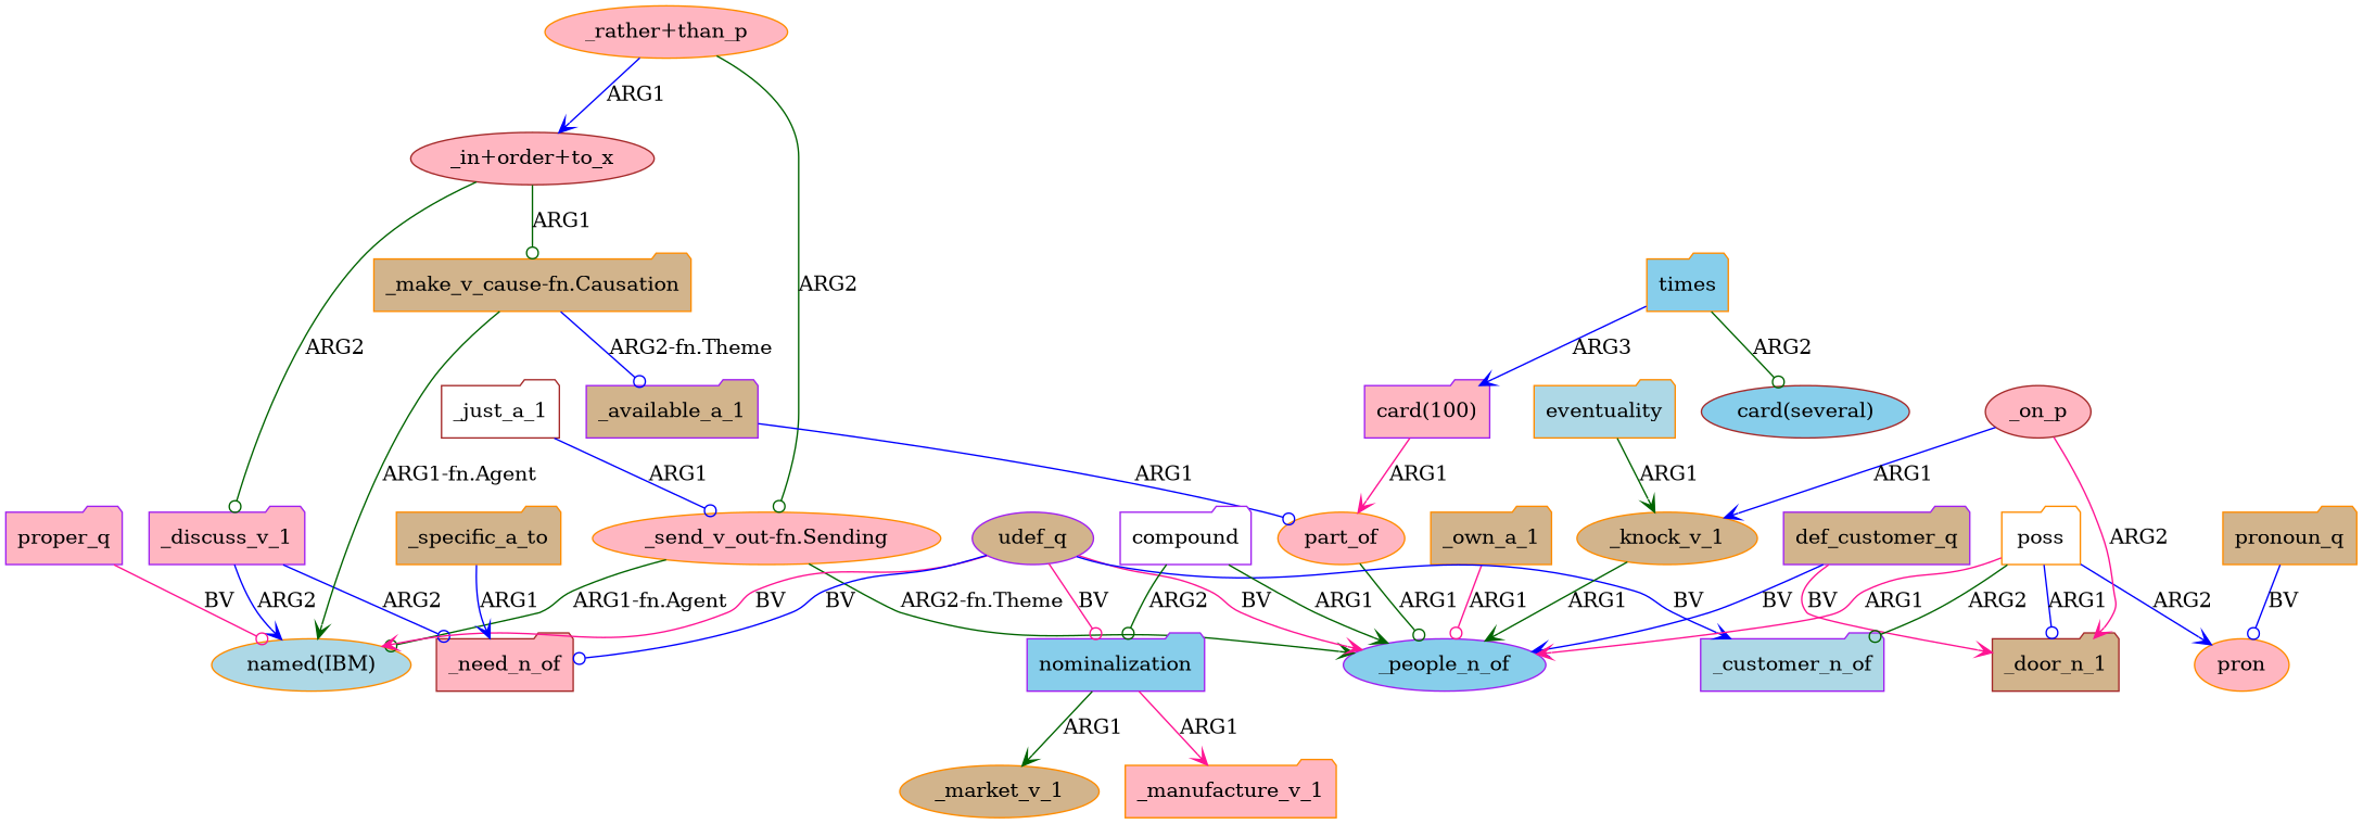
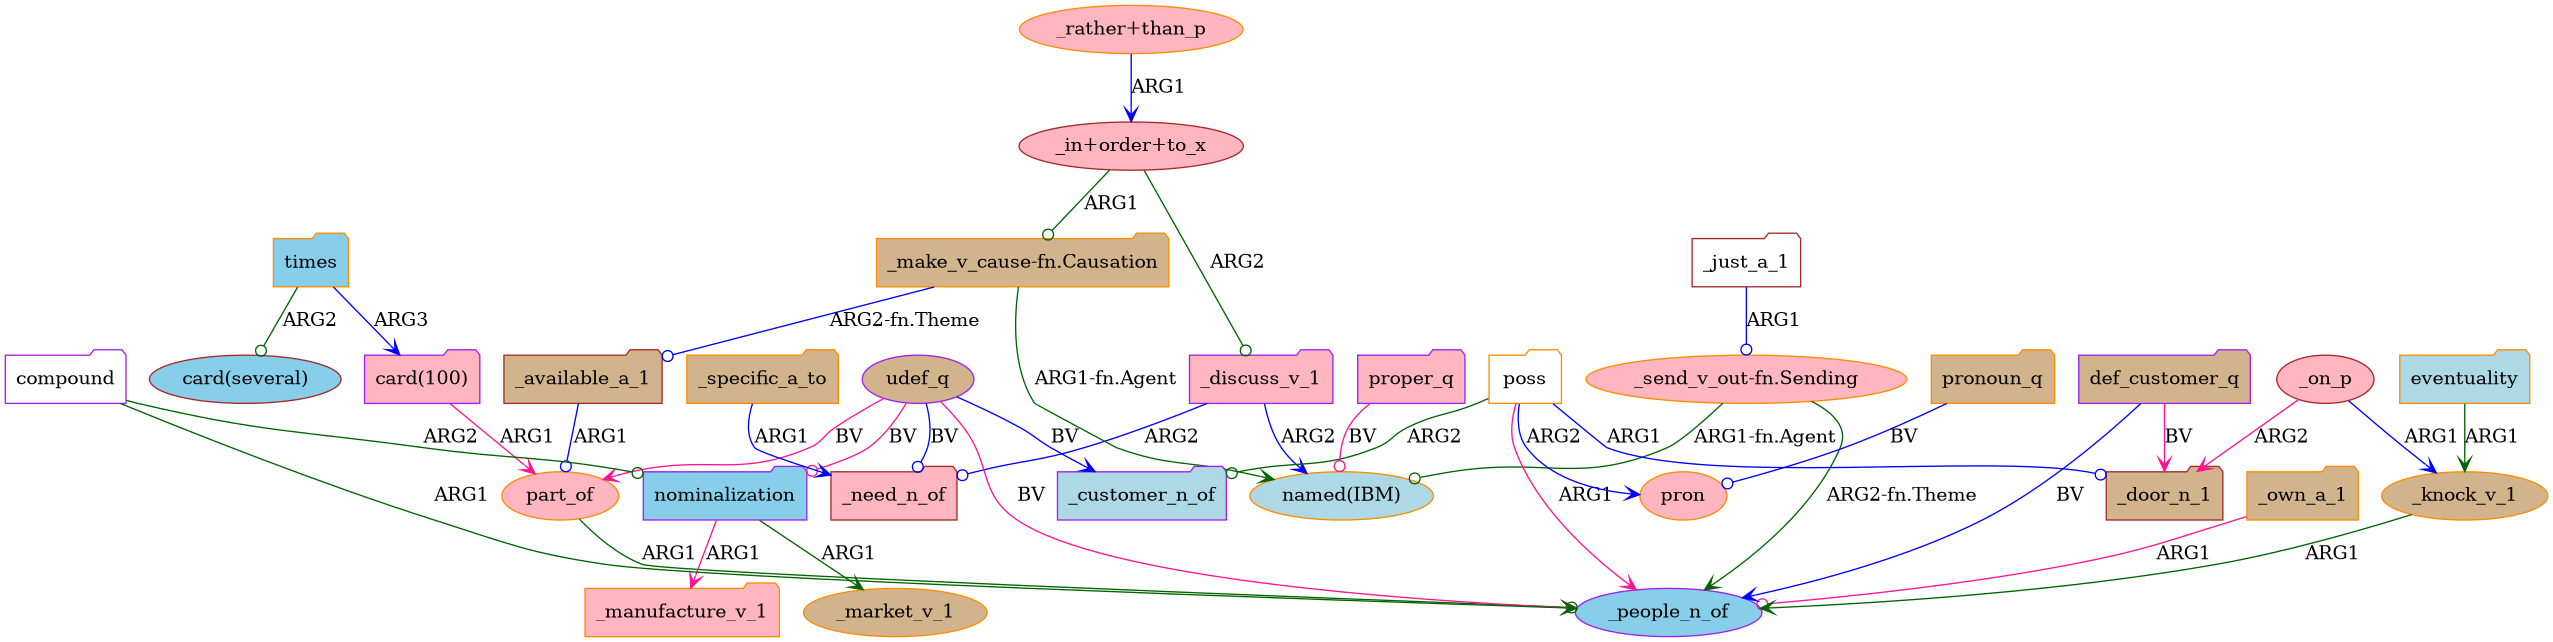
  digraph {
    node [color=darkorange fillcolor=lightpink shape=folder style=filled]
    edge [arrowhead=vee color=blue]
    _people_n_of [color=purple fillcolor=skyblue shape=ellipse]
    _own_a_1 [fillcolor=tan]
    "_rather+than_p" [shape=ellipse]
    "_send_v_out-fn.Sending" [shape=ellipse]
    "_in+order+to_x" [color=brown shape=ellipse]
    "named(IBM)" [fillcolor=lightblue shape=ellipse]
    _discuss_v_1 [color=purple]
    "_make_v_cause-fn.Causation" [fillcolor=tan]
    _need_n_of [color=brown]
-   _available_a_1 [color=purple fillcolor=tan]
+   _available_a_1 [color=brown fillcolor=tan]
    part_of [shape=ellipse]
    udef_q [color=purple fillcolor=tan shape=ellipse]
    nominalization [color=purple fillcolor=skyblue]
    _customer_n_of [color=purple fillcolor=lightblue]
    _market_v_1 [fillcolor=tan shape=ellipse]
    _manufacture_v_1
    n17 [color=purple fillcolor=tan label=def_customer_q]
    _door_n_1 [color=brown fillcolor=tan]
    poss [fillcolor=white]
    pron [shape=ellipse]
    eventuality [fillcolor=lightblue]
    _knock_v_1 [fillcolor=tan shape=ellipse]
    times [fillcolor=skyblue]
    "card(100)" [color=purple]
    "card(several)" [color=brown fillcolor=skyblue shape=ellipse]
    proper_q [color=purple]
    compound [color=purple fillcolor=white]
    _specific_a_to [fillcolor=tan]
    _just_a_1 [color=brown fillcolor=white]
    pronoun_q [fillcolor=tan]
    _on_p [color=brown shape=ellipse]
    _own_a_1 -> _people_n_of [arrowhead=odot color=deeppink label=ARG1]
-   "_rather+than_p" -> "_send_v_out-fn.Sending" [arrowhead=odot color=darkgreen label=ARG2]
    "_rather+than_p" -> "_in+order+to_x" [label=ARG1]
    "_send_v_out-fn.Sending" -> _people_n_of [color=darkgreen label="ARG2-fn.Theme"]
    "_send_v_out-fn.Sending" -> "named(IBM)" [arrowhead=odot color=darkgreen label="ARG1-fn.Agent"]
    "_in+order+to_x" -> _discuss_v_1 [arrowhead=odot color=darkgreen label=ARG2]
    "_in+order+to_x" -> "_make_v_cause-fn.Causation" [arrowhead=odot color=darkgreen label=ARG1]
    _discuss_v_1 -> "named(IBM)" [label=ARG2]
    _discuss_v_1 -> _need_n_of [arrowhead=odot label=ARG2]
    "_make_v_cause-fn.Causation" -> "named(IBM)" [color=darkgreen label="ARG1-fn.Agent"]
    "_make_v_cause-fn.Causation" -> _available_a_1 [arrowhead=odot label="ARG2-fn.Theme"]
    _available_a_1 -> part_of [arrowhead=odot label=ARG1]
    part_of -> _people_n_of [arrowhead=odot color=darkgreen label=ARG1]
    udef_q -> _people_n_of [color=deeppink label=BV]
    udef_q -> _need_n_of [arrowhead=odot label=BV]
-   udef_q -> "named(IBM)" [color=deeppink label=BV]
+   udef_q -> part_of [color=deeppink label=BV]
    udef_q -> nominalization [arrowhead=odot color=deeppink label=BV]
    udef_q -> _customer_n_of [label=BV]
    nominalization -> _market_v_1 [color=darkgreen label=ARG1]
    nominalization -> _manufacture_v_1 [color=deeppink label=ARG1]
    n17 -> _people_n_of [label=BV]
    n17 -> _door_n_1 [color=deeppink label=BV]
    poss -> _people_n_of [color=deeppink label=ARG1]
    poss -> _customer_n_of [arrowhead=odot color=darkgreen label=ARG2]
    poss -> _door_n_1 [arrowhead=odot label=ARG1]
    poss -> pron [label=ARG2]
    eventuality -> _knock_v_1 [color=darkgreen label=ARG1]
    _knock_v_1 -> _people_n_of [color=darkgreen label=ARG1]
    times -> "card(100)" [label=ARG3]
    times -> "card(several)" [arrowhead=odot color=darkgreen label=ARG2]
    "card(100)" -> part_of [color=deeppink label=ARG1]
    proper_q -> "named(IBM)" [arrowhead=odot color=deeppink label=BV]
    compound -> _people_n_of [color=darkgreen label=ARG1]
    compound -> nominalization [arrowhead=odot color=darkgreen label=ARG2]
    _specific_a_to -> _need_n_of [label=ARG1]
    _just_a_1 -> "_send_v_out-fn.Sending" [arrowhead=odot label=ARG1]
    pronoun_q -> pron [arrowhead=odot label=BV]
    _on_p -> _door_n_1 [color=deeppink label=ARG2]
    _on_p -> _knock_v_1 [label=ARG1]
  }
